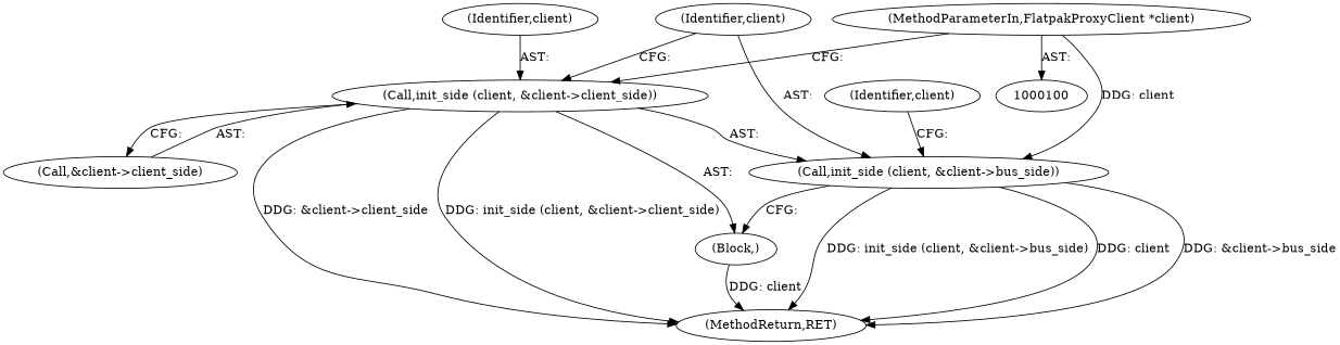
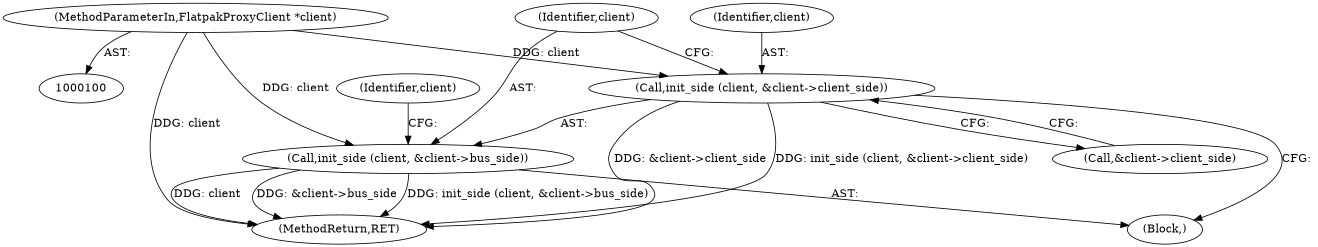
  digraph {
    n1 [label="(Call,init_side (client, &client->client_side))"]
    n2 [label="(Call,init_side (client, &client->bus_side))"]
    n3 [label="(Block,)"]
    n4 [label="(MethodReturn,RET)"]
    n5 [label="(Call,&client->client_side)"]
    n6 [label="(MethodParameterIn,FlatpakProxyClient *client)"]
    1000100
    n8 [label="(Identifier,client)"]
    n9 [label="(Identifier,client)"]
    n10 [label="(Identifier,client)"]
    n1 -> n2 [label="AST: "]
-   n1 -> n3 [label="AST: "]
+   n1 -> n3 [label="CFG: "]
    n1 -> n4 [label="DDG: &client->client_side"]
    n1 -> n4 [label="DDG: init_side (client, &client->client_side)"]
    n1 -> n5 [label="CFG: "]
-   n2 -> n3 [label="CFG: "]
+   n2 -> n3 [label="AST: "]
    n2 -> n4 [label="DDG: init_side (client, &client->bus_side)"]
    n2 -> n4 [label="DDG: client"]
    n2 -> n4 [label="DDG: &client->bus_side"]
-   n5 -> n1 [label="AST: "]
-   n6 -> n1 [label="CFG: "]
+   n5 -> n1 [label="CFG: "]
+   n6 -> n1 [label="DDG: client"]
    n6 -> n2 [label="DDG: client"]
-   n3 -> n4 [label="DDG: client"]
+   n6 -> n4 [label="DDG: client"]
    n6 -> 1000100 [label="AST: "]
    n8 -> n1 [label="AST: "]
    n9 -> n2 [label="CFG: "]
    n10 -> n1 [label="CFG: "]
    n10 -> n2 [label="AST: "]
  }
